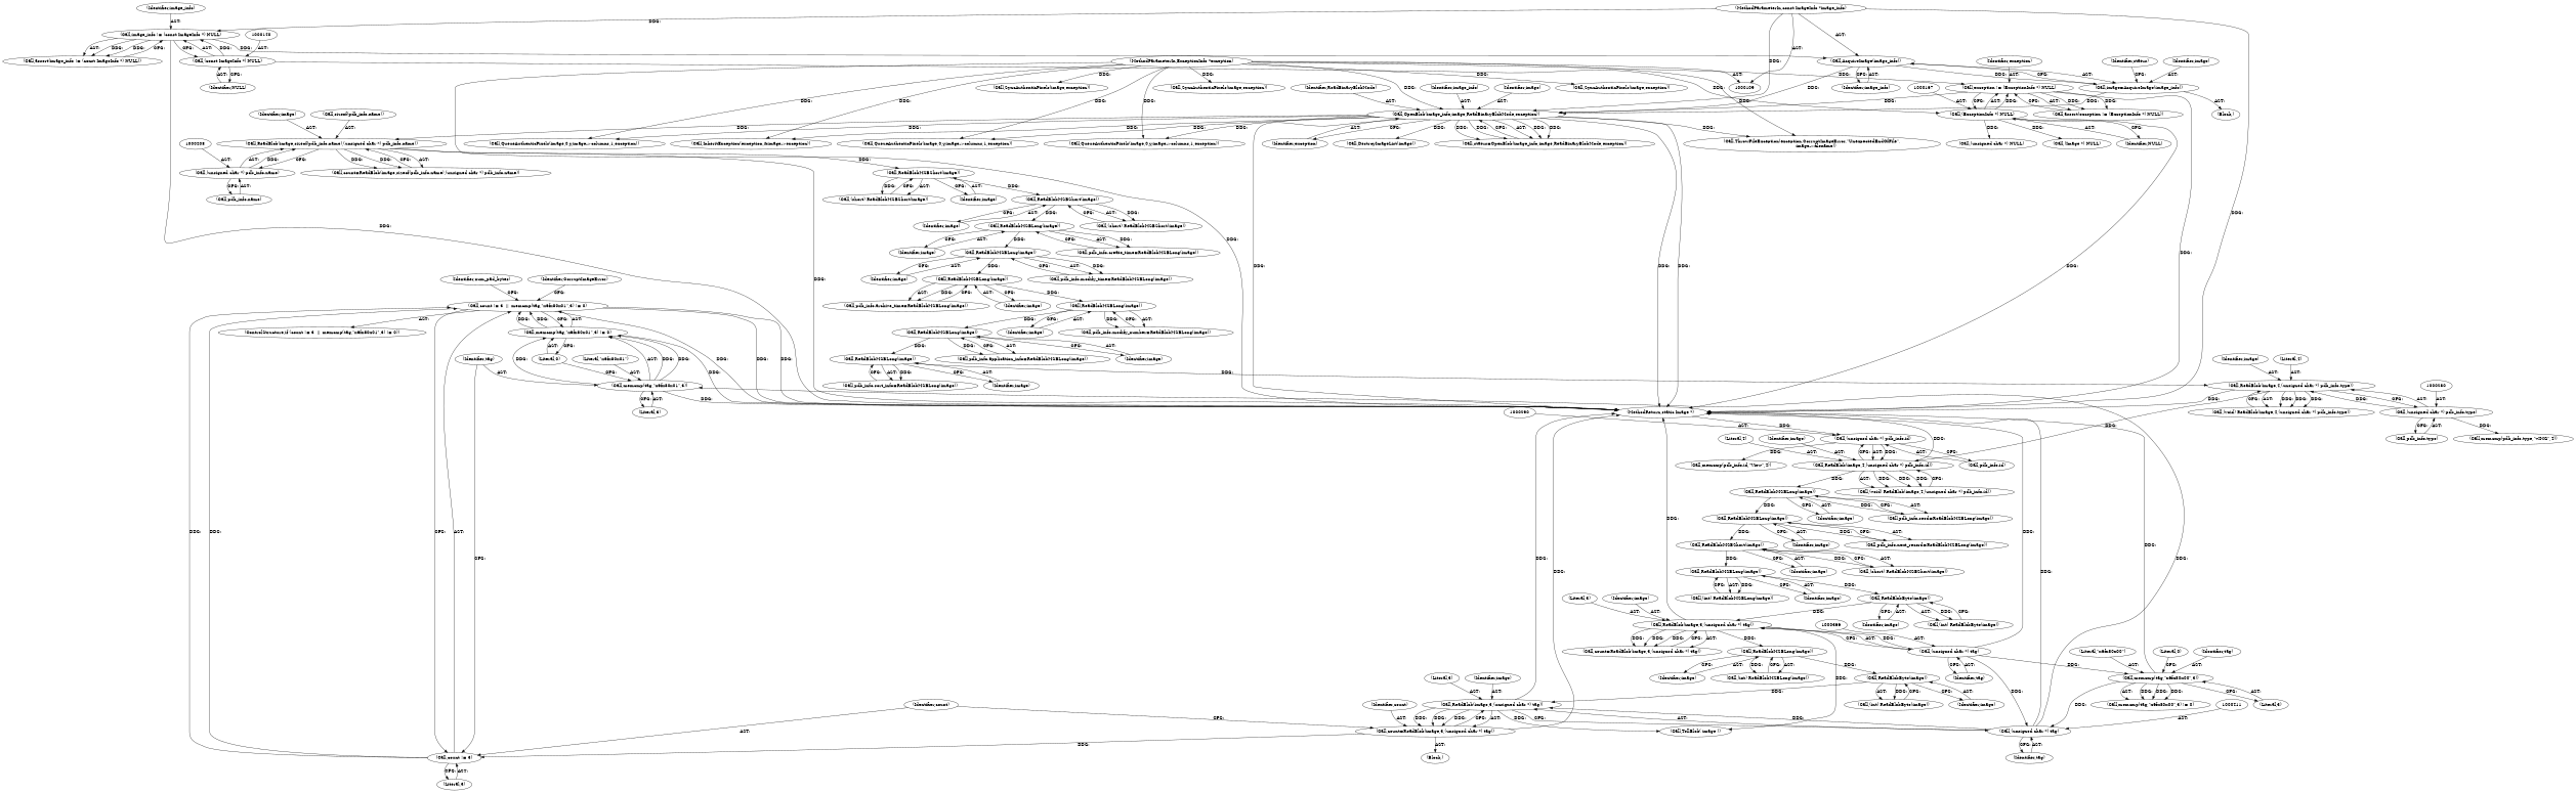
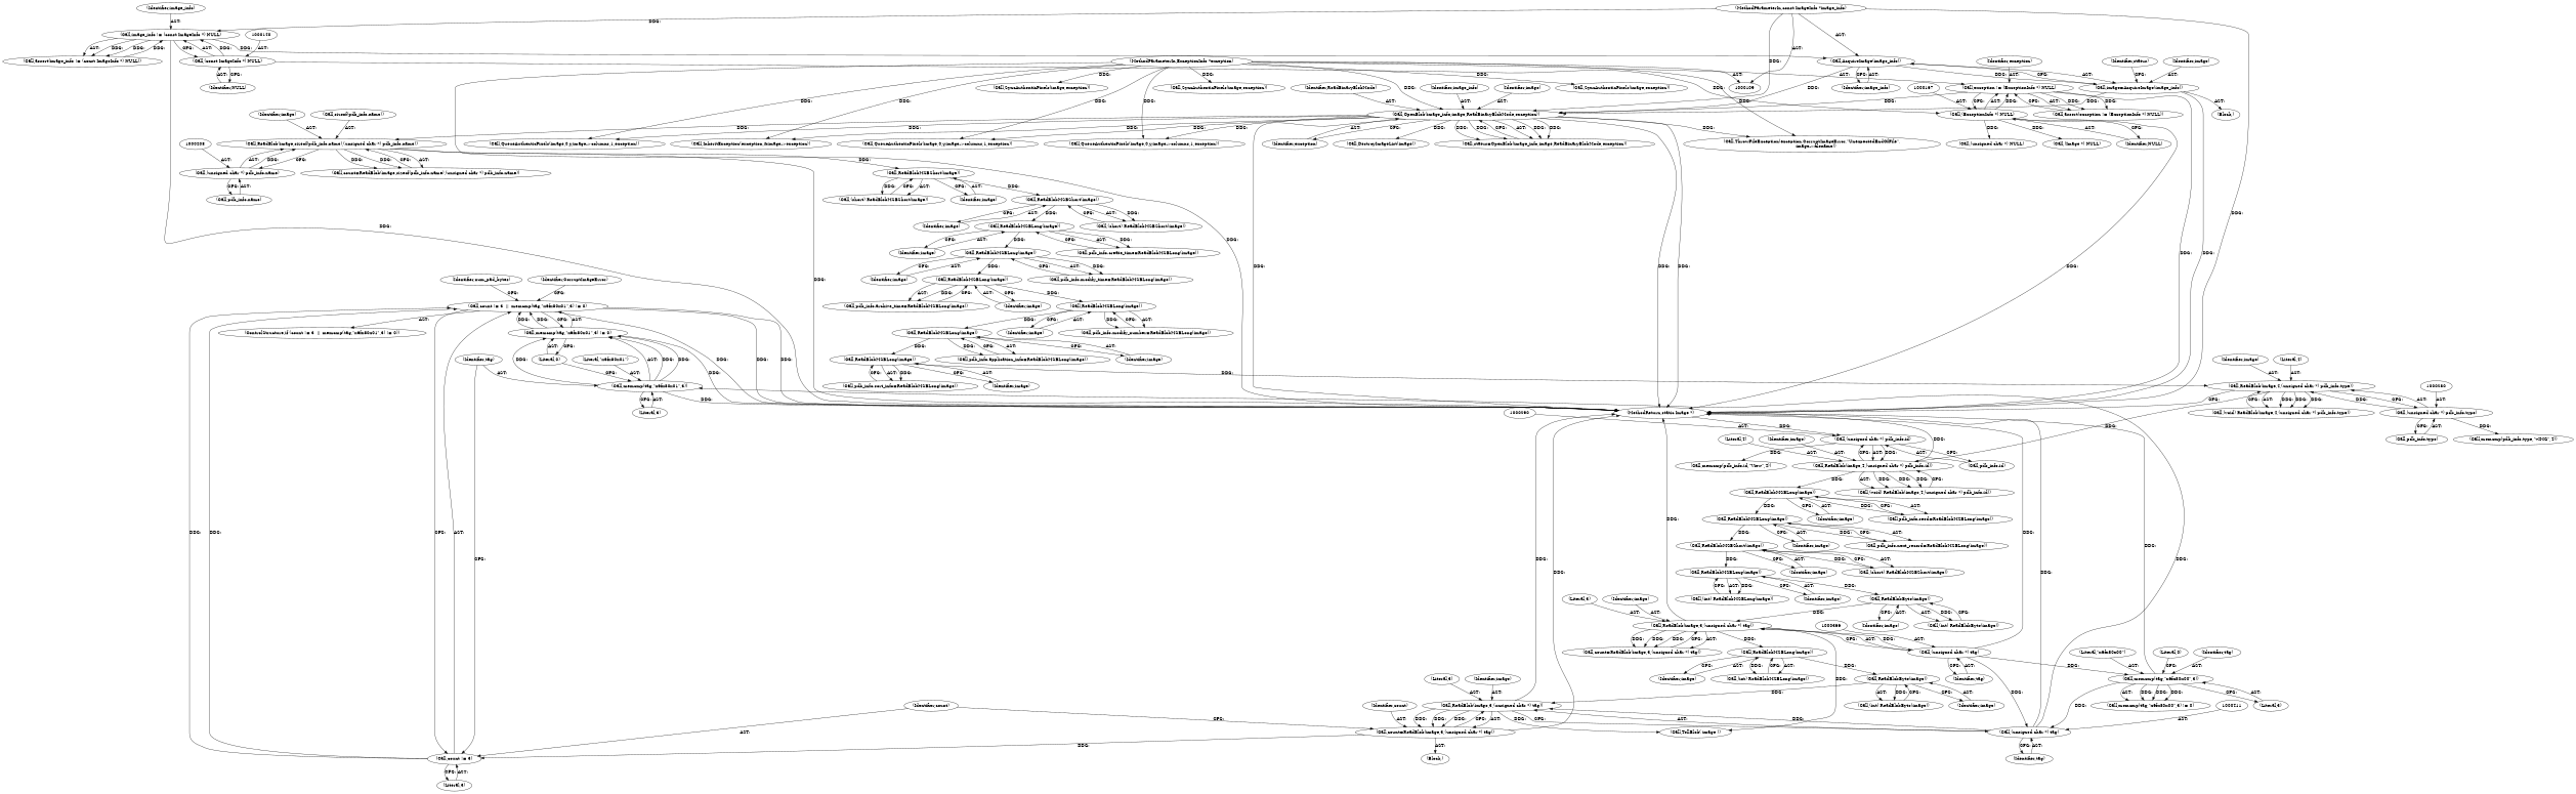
  digraph {
    n1 [label="(Call,count != 3  ||  memcmp(tag,\"\x6f\x80\x01\",3) != 0)"]
    n2 [label="(Call,count != 3)"]
    n3 [label="(Call,memcmp(tag,\"\x6f\x80\x01\",3) != 0)"]
    n4 [label="(MethodReturn,static Image *)"]
    n5 [label="(ControlStructure,if (count != 3  ||  memcmp(tag,\"\x6f\x80\x01\",3) != 0))"]
    n6 [label="(Literal,3)"]
    n7 [label="(Literal,0)"]
    n8 [label="(Call,(unsigned char *) pdb_info.id)"]
    n9 [label="(Call,count=ReadBlob(image,3,(unsigned char *) tag))"]
    n10 [label="(Call,ReadBlob(image,3,(unsigned char *) tag))"]
    n11 [label="(Block,)"]
    n12 [label="(Call,(unsigned char *) tag)"]
    n13 [label="(Call,TellBlob( image ))"]
    n14 [label="(Call,memcmp(tag,\"\x6f\x80\x01\",3))"]
    n15 [label="(Identifier,tag)"]
    n16 [label="(Call,ReadBlobByte(image))"]
    n17 [label="(Call,(int) ReadBlobByte(image))"]
    n18 [label="(Identifier,image)"]
    n19 [label="(Call,ReadBlobMSBLong(image))"]
    n20 [label="(Identifier,image)"]
    n21 [label="(Call,(int) ReadBlobMSBLong(image))"]
    n22 [label="(Call,ReadBlob(image,3,(unsigned char *) tag))"]
    n23 [label="(Call,(unsigned char *) tag)"]
    n24 [label="(Call,count=ReadBlob(image,3,(unsigned char *) tag))"]
    n25 [label="(Call,memcmp(tag,\"\x6f\x80\x00\",3))"]
    n26 [label="(Identifier,tag)"]
    n27 [label="(Call,ReadBlobByte(image))"]
    n28 [label="(Identifier,image)"]
    n29 [label="(Call,(int) ReadBlobByte(image))"]
    n30 [label="(Call,ReadBlobMSBLong(image))"]
    n31 [label="(Identifier,image)"]
    n32 [label="(Call,(int) ReadBlobMSBLong(image))"]
    n33 [label="(Call,ReadBlobMSBShort(image))"]
    n34 [label="(Call,(short) ReadBlobMSBShort(image))"]
    n35 [label="(Identifier,image)"]
    n36 [label="(Call,ReadBlobMSBLong(image))"]
    n37 [label="(Call,pdb_info.next_record=ReadBlobMSBLong(image))"]
    n38 [label="(Identifier,image)"]
    n39 [label="(Call,ReadBlobMSBLong(image))"]
    n40 [label="(Call,pdb_info.seed=ReadBlobMSBLong(image))"]
    n41 [label="(Identifier,image)"]
    n42 [label="(Call,ReadBlob(image,4,(unsigned char *) pdb_info.id))"]
    n43 [label="(Call,(void) ReadBlob(image,4,(unsigned char *) pdb_info.id))"]
    n44 [label="(Call,memcmp(pdb_info.id,\"View\",4))"]
    n45 [label="(Call,pdb_info.id)"]
    n46 [label="(Call,ReadBlob(image,4,(unsigned char *) pdb_info.type))"]
    n47 [label="(Call,(unsigned char *) pdb_info.type)"]
    n48 [label="(Call,(void) ReadBlob(image,4,(unsigned char *) pdb_info.type))"]
    n49 [label="(Call,memcmp(pdb_info.type,\"vIMG\",4))"]
    n50 [label="(Call,pdb_info.type)"]
    n51 [label="(Call,ReadBlobMSBLong(image))"]
    n52 [label="(Call,pdb_info.sort_info=ReadBlobMSBLong(image))"]
    n53 [label="(Identifier,image)"]
    n54 [label="(Call,ReadBlobMSBLong(image))"]
    n55 [label="(Call,pdb_info.application_info=ReadBlobMSBLong(image))"]
    n56 [label="(Identifier,image)"]
    n57 [label="(Call,ReadBlobMSBLong(image))"]
    n58 [label="(Identifier,image)"]
    n59 [label="(Call,pdb_info.modify_number=ReadBlobMSBLong(image))"]
    n60 [label="(Call,ReadBlobMSBLong(image))"]
    n61 [label="(Identifier,image)"]
    n62 [label="(Call,pdb_info.archive_time=ReadBlobMSBLong(image))"]
    n63 [label="(Call,ReadBlobMSBLong(image))"]
    n64 [label="(Call,pdb_info.modify_time=ReadBlobMSBLong(image))"]
    n65 [label="(Identifier,image)"]
    n66 [label="(Call,ReadBlobMSBLong(image))"]
    n67 [label="(Call,pdb_info.create_time=ReadBlobMSBLong(image))"]
    n68 [label="(Identifier,image)"]
    n69 [label="(Call,ReadBlobMSBShort(image))"]
    n70 [label="(Call,(short) ReadBlobMSBShort(image))"]
    n71 [label="(Identifier,image)"]
    n72 [label="(Call,ReadBlobMSBShort(image))"]
    n73 [label="(Call,(short) ReadBlobMSBShort(image))"]
    n74 [label="(Identifier,image)"]
    n75 [label="(Call,ReadBlob(image,sizeof(pdb_info.name),(unsigned char *) pdb_info.name))"]
    n76 [label="(Call,(unsigned char *) pdb_info.name)"]
    n77 [label="(Call,count=ReadBlob(image,sizeof(pdb_info.name),(unsigned char *) pdb_info.name))"]
    n78 [label="(Call,pdb_info.name)"]
    n79 [label="(Call,OpenBlob(image_info,image,ReadBinaryBlobMode,exception))"]
    n80 [label="(Call,ThrowFileException(exception,CorruptImageError,\"UnexpectedEndOfFile\",\n      image->filename))"]
    n81 [label="(Call,QueueAuthenticPixels(image,0,y,image->columns,1,exception))"]
    n82 [label="(Call,QueueAuthenticPixels(image,0,y,image->columns,1,exception))"]
    n83 [label="(Call,InheritException(exception,&image->exception))"]
    n84 [label="(Identifier,exception)"]
    n85 [label="(Call,DestroyImageList(image))"]
    n86 [label="(Call,status=OpenBlob(image_info,image,ReadBinaryBlobMode,exception))"]
    n87 [label="(Call,QueueAuthenticPixels(image,0,y,image->columns,1,exception))"]
    n88 [label="(Call,AcquireImage(image_info))"]
    n89 [label="(Call,image=AcquireImage(image_info))"]
    n90 [label="(Identifier,image_info)"]
    n91 [label="(Block,)"]
    n92 [label="(Call,image_info != (const ImageInfo *) NULL)"]
    n93 [label="(Call,(const ImageInfo *) NULL)"]
    n94 [label="(Call,assert(image_info != (const ImageInfo *) NULL))"]
    n95 [label="(Call,(ExceptionInfo *) NULL)"]
    n96 [label="(Identifier,NULL)"]
    n97 [label="(MethodParameterIn,const ImageInfo *image_info)"]
    1000109
    n99 [label="(Call,exception != (ExceptionInfo *) NULL)"]
    n100 [label="(Call,(unsigned char *) NULL)"]
    n101 [label="(Call,(Image *) NULL)"]
    n102 [label="(Identifier,NULL)"]
    n103 [label="(Call,assert(exception != (ExceptionInfo *) NULL))"]
    n104 [label="(MethodParameterIn,ExceptionInfo *exception)"]
    n105 [label="(Call,SyncAuthenticPixels(image,exception))"]
    n106 [label="(Call,SyncAuthenticPixels(image,exception))"]
    n107 [label="(Call,SyncAuthenticPixels(image,exception))"]
    n108 [label="(Call,memcmp(tag,\"\x6f\x80\x00\",3) != 0)"]
    n109 [label="(Literal,3)"]
    n110 [label="(Literal,3)"]
    n111 [label="(Identifier,count)"]
    n112 [label="(Identifier,tag)"]
    n113 [label="(Identifier,image_info)"]
    n114 [label="(Literal,\"\x6f\x80\x01\")"]
    n115 [label="(Identifier,image)"]
    n116 [label="(Identifier,image)"]
    n117 [label="(Identifier,ReadBinaryBlobMode)"]
    n118 [label="(Identifier,num_pad_bytes)"]
    n119 [label="(Identifier,CorruptImageError)"]
    n120 [label="(Identifier,tag)"]
    n121 [label="(Call,sizeof(pdb_info.name))"]
    n122 [label="(Literal,4)"]
    n123 [label="(Identifier,status)"]
    n124 [label="(Identifier,image)"]
    n125 [label="(Literal,\"\x6f\x80\x00\")"]
    n126 [label="(Identifier,image)"]
    n127 [label="(Literal,3)"]
    n128 [label="(Literal,4)"]
    n129 [label="(Identifier,image_info)"]
    n130 [label="(Identifier,count)"]
    n131 [label="(Identifier,image)"]
    n132 [label="(Identifier,image)"]
    n133 [label="(Identifier,image)"]
    n134 [label="(Literal,0)"]
    n135 [label="(Literal,3)"]
    n136 [label="(Identifier,exception)"]
    1000140
    1000167
    1000208
    1000280
    1000290
    1000366
    1000411
    n1 -> n2 [label="CFG: "]
    n1 -> n3 [label="CFG: "]
    n1 -> n4 [label="DDG: "]
    n1 -> n4 [label="DDG: "]
    n1 -> n4 [label="DDG: "]
    n1 -> n5 [label="AST: "]
    n2 -> n1 [label="AST: "]
    n2 -> n1 [label="DDG: "]
    n2 -> n1 [label="DDG: "]
    n2 -> n6 [label="CFG: "]
    n3 -> n1 [label="AST: "]
    n3 -> n1 [label="DDG: "]
    n3 -> n1 [label="DDG: "]
    n3 -> n4 [label="DDG: "]
    n3 -> n7 [label="CFG: "]
    n4 -> n8 [label="DDG: "]
    n6 -> n2 [label="AST: "]
    n7 -> n3 [label="AST: "]
    n7 -> n14 [label="CFG: "]
    n8 -> n42 [label="AST: "]
    n8 -> n42 [label="DDG: "]
    n8 -> n44 [label="DDG: "]
    n8 -> n45 [label="CFG: "]
    n9 -> n2 [label="DDG: "]
    n9 -> n4 [label="DDG: "]
    n9 -> n10 [label="CFG: "]
    n9 -> n11 [label="AST: "]
    n10 -> n4 [label="DDG: "]
    n10 -> n9 [label="AST: "]
    n10 -> n9 [label="DDG: "]
    n10 -> n9 [label="DDG: "]
    n10 -> n9 [label="DDG: "]
    n10 -> n12 [label="CFG: "]
    n10 -> n13 [label="DDG: "]
    n12 -> n4 [label="DDG: "]
    n12 -> n10 [label="AST: "]
    n12 -> n10 [label="DDG: "]
    n12 -> n14 [label="DDG: "]
    n12 -> n15 [label="CFG: "]
    n14 -> n3 [label="AST: "]
    n14 -> n3 [label="DDG: "]
    n14 -> n3 [label="DDG: "]
    n14 -> n3 [label="DDG: "]
    n14 -> n4 [label="DDG: "]
    n14 -> n110 [label="CFG: "]
    n15 -> n12 [label="AST: "]
    n16 -> n10 [label="DDG: "]
    n16 -> n17 [label="AST: "]
    n16 -> n17 [label="DDG: "]
    n16 -> n18 [label="CFG: "]
    n17 -> n16 [label="CFG: "]
    n18 -> n16 [label="AST: "]
    n19 -> n16 [label="DDG: "]
    n19 -> n20 [label="CFG: "]
    n19 -> n21 [label="AST: "]
    n19 -> n21 [label="DDG: "]
    n20 -> n19 [label="AST: "]
    n21 -> n19 [label="CFG: "]
    n22 -> n4 [label="DDG: "]
    n22 -> n13 [label="DDG: "]
    n22 -> n19 [label="DDG: "]
    n22 -> n23 [label="CFG: "]
    n22 -> n24 [label="AST: "]
    n22 -> n24 [label="DDG: "]
    n22 -> n24 [label="DDG: "]
    n22 -> n24 [label="DDG: "]
    n23 -> n4 [label="DDG: "]
    n23 -> n12 [label="DDG: "]
    n23 -> n22 [label="AST: "]
    n23 -> n22 [label="DDG: "]
    n23 -> n25 [label="DDG: "]
    n23 -> n26 [label="CFG: "]
    n24 -> n22 [label="CFG: "]
    n25 -> n4 [label="DDG: "]
    n25 -> n12 [label="DDG: "]
    n25 -> n108 [label="AST: "]
    n25 -> n108 [label="DDG: "]
    n25 -> n108 [label="DDG: "]
    n25 -> n108 [label="DDG: "]
    n25 -> n109 [label="CFG: "]
    n26 -> n23 [label="AST: "]
    n27 -> n22 [label="DDG: "]
    n27 -> n28 [label="CFG: "]
    n27 -> n29 [label="AST: "]
    n27 -> n29 [label="DDG: "]
    n28 -> n27 [label="AST: "]
    n29 -> n27 [label="CFG: "]
    n30 -> n27 [label="DDG: "]
    n30 -> n31 [label="CFG: "]
    n30 -> n32 [label="AST: "]
    n30 -> n32 [label="DDG: "]
    n31 -> n30 [label="AST: "]
    n32 -> n30 [label="CFG: "]
    n33 -> n30 [label="DDG: "]
    n33 -> n34 [label="AST: "]
    n33 -> n34 [label="DDG: "]
    n33 -> n35 [label="CFG: "]
    n34 -> n33 [label="CFG: "]
    n35 -> n33 [label="AST: "]
    n36 -> n33 [label="DDG: "]
    n36 -> n37 [label="AST: "]
    n36 -> n37 [label="DDG: "]
    n36 -> n38 [label="CFG: "]
    n37 -> n36 [label="CFG: "]
    n38 -> n36 [label="AST: "]
    n39 -> n36 [label="DDG: "]
    n39 -> n40 [label="AST: "]
    n39 -> n40 [label="DDG: "]
    n39 -> n41 [label="CFG: "]
    n40 -> n39 [label="CFG: "]
    n41 -> n39 [label="AST: "]
    n42 -> n4 [label="DDG: "]
    n42 -> n8 [label="CFG: "]
    n42 -> n39 [label="DDG: "]
    n42 -> n43 [label="AST: "]
    n42 -> n43 [label="DDG: "]
    n42 -> n43 [label="DDG: "]
    n42 -> n43 [label="DDG: "]
    n43 -> n42 [label="CFG: "]
    n45 -> n8 [label="AST: "]
-   n46 -> n4 [label="DDG: "]
+   n46 -> n4 [label="CFG: "]
    n46 -> n42 [label="DDG: "]
    n46 -> n47 [label="CFG: "]
    n46 -> n48 [label="AST: "]
    n46 -> n48 [label="DDG: "]
    n46 -> n48 [label="DDG: "]
    n46 -> n48 [label="DDG: "]
    n47 -> n46 [label="AST: "]
    n47 -> n46 [label="DDG: "]
    n47 -> n49 [label="DDG: "]
    n47 -> n50 [label="CFG: "]
    n48 -> n46 [label="CFG: "]
    n50 -> n47 [label="AST: "]
    n51 -> n46 [label="DDG: "]
    n51 -> n52 [label="AST: "]
    n51 -> n52 [label="DDG: "]
    n51 -> n53 [label="CFG: "]
    n52 -> n51 [label="CFG: "]
    n53 -> n51 [label="AST: "]
    n54 -> n51 [label="DDG: "]
    n54 -> n55 [label="AST: "]
    n54 -> n55 [label="DDG: "]
    n54 -> n56 [label="CFG: "]
    n55 -> n54 [label="CFG: "]
    n56 -> n54 [label="AST: "]
    n57 -> n54 [label="DDG: "]
    n57 -> n58 [label="CFG: "]
    n57 -> n59 [label="AST: "]
    n57 -> n59 [label="DDG: "]
    n58 -> n57 [label="AST: "]
    n59 -> n57 [label="CFG: "]
    n60 -> n57 [label="DDG: "]
    n60 -> n61 [label="CFG: "]
    n60 -> n62 [label="AST: "]
    n60 -> n62 [label="DDG: "]
    n61 -> n60 [label="AST: "]
    n62 -> n60 [label="CFG: "]
    n63 -> n60 [label="DDG: "]
    n63 -> n64 [label="AST: "]
    n63 -> n64 [label="DDG: "]
    n63 -> n65 [label="CFG: "]
    n64 -> n63 [label="CFG: "]
    n65 -> n63 [label="AST: "]
    n66 -> n63 [label="DDG: "]
    n66 -> n67 [label="AST: "]
    n66 -> n67 [label="DDG: "]
    n66 -> n68 [label="CFG: "]
    n67 -> n66 [label="CFG: "]
    n68 -> n66 [label="AST: "]
    n69 -> n66 [label="DDG: "]
    n69 -> n70 [label="AST: "]
    n69 -> n70 [label="DDG: "]
    n69 -> n71 [label="CFG: "]
    n70 -> n69 [label="CFG: "]
    n71 -> n69 [label="AST: "]
    n72 -> n69 [label="DDG: "]
    n72 -> n73 [label="AST: "]
    n72 -> n73 [label="DDG: "]
    n72 -> n74 [label="CFG: "]
    n73 -> n72 [label="CFG: "]
    n74 -> n72 [label="AST: "]
    n75 -> n4 [label="DDG: "]
    n75 -> n72 [label="DDG: "]
    n75 -> n76 [label="CFG: "]
    n75 -> n77 [label="AST: "]
    n75 -> n77 [label="DDG: "]
    n75 -> n77 [label="DDG: "]
    n76 -> n75 [label="AST: "]
    n76 -> n75 [label="DDG: "]
    n76 -> n78 [label="CFG: "]
    n77 -> n75 [label="CFG: "]
    n78 -> n76 [label="AST: "]
    n79 -> n4 [label="DDG: "]
    n79 -> n4 [label="DDG: "]
    n79 -> n4 [label="DDG: "]
    n79 -> n75 [label="DDG: "]
    n79 -> n80 [label="DDG: "]
    n79 -> n81 [label="DDG: "]
    n79 -> n82 [label="DDG: "]
    n79 -> n83 [label="DDG: "]
    n79 -> n84 [label="CFG: "]
    n79 -> n85 [label="DDG: "]
    n79 -> n86 [label="AST: "]
    n79 -> n86 [label="DDG: "]
    n79 -> n86 [label="DDG: "]
    n79 -> n86 [label="DDG: "]
    n79 -> n86 [label="DDG: "]
    n79 -> n87 [label="DDG: "]
    n84 -> n79 [label="AST: "]
    n86 -> n79 [label="CFG: "]
    n88 -> n79 [label="DDG: "]
    n88 -> n89 [label="AST: "]
    n88 -> n89 [label="DDG: "]
    n88 -> n90 [label="CFG: "]
+   n89 -> n4 [label="DDG: "]
    n89 -> n79 [label="DDG: "]
    n89 -> n88 [label="CFG: "]
    n89 -> n91 [label="AST: "]
    n90 -> n88 [label="AST: "]
    n92 -> n4 [label="DDG: "]
    n92 -> n88 [label="DDG: "]
    n92 -> n93 [label="CFG: "]
    n92 -> n94 [label="AST: "]
    n92 -> n94 [label="DDG: "]
    n92 -> n94 [label="DDG: "]
    n93 -> n92 [label="AST: "]
    n93 -> n92 [label="DDG: "]
    n93 -> n95 [label="DDG: "]
    n93 -> n96 [label="CFG: "]
-   n94 -> n92 [label="CFG: "]
+   n94 -> n92 [label="DDG: "]
    n95 -> n4 [label="DDG: "]
    n95 -> n99 [label="AST: "]
    n95 -> n99 [label="DDG: "]
    n95 -> n100 [label="DDG: "]
    n95 -> n101 [label="DDG: "]
    n95 -> n102 [label="CFG: "]
    n96 -> n93 [label="AST: "]
    n97 -> n4 [label="DDG: "]
    n97 -> n79 [label="DDG: "]
    n97 -> n88 [label="AST: "]
    n97 -> n92 [label="DDG: "]
    n97 -> 1000109 [label="AST: "]
    n99 -> n4 [label="DDG: "]
    n99 -> n79 [label="DDG: "]
    n99 -> n95 [label="CFG: "]
    n99 -> n103 [label="AST: "]
    n99 -> n103 [label="DDG: "]
    n99 -> n103 [label="DDG: "]
    n102 -> n95 [label="AST: "]
    n103 -> n99 [label="CFG: "]
    n104 -> n4 [label="DDG: "]
    n104 -> n79 [label="DDG: "]
    n104 -> n80 [label="DDG: "]
    n104 -> n81 [label="DDG: "]
    n104 -> n82 [label="DDG: "]
    n104 -> n83 [label="DDG: "]
    n104 -> n87 [label="DDG: "]
    n104 -> 1000109 [label="AST: "]
-   n104 -> n99 [label="DDG: "]
+   n104 -> n99 [label="AST: "]
    n104 -> n105 [label="DDG: "]
    n104 -> n106 [label="DDG: "]
    n104 -> n107 [label="DDG: "]
    n109 -> n25 [label="AST: "]
    n110 -> n14 [label="AST: "]
    n111 -> n2 [label="AST: "]
    n111 -> n9 [label="CFG: "]
    n112 -> n2 [label="CFG: "]
    n112 -> n14 [label="AST: "]
    n113 -> n79 [label="AST: "]
    n114 -> n14 [label="AST: "]
    n115 -> n46 [label="AST: "]
    n116 -> n79 [label="AST: "]
    n117 -> n79 [label="AST: "]
    n118 -> n1 [label="CFG: "]
    n119 -> n1 [label="CFG: "]
    n120 -> n25 [label="AST: "]
    n121 -> n75 [label="AST: "]
    n122 -> n42 [label="AST: "]
    n123 -> n89 [label="CFG: "]
    n124 -> n42 [label="AST: "]
    n125 -> n25 [label="AST: "]
    n126 -> n10 [label="AST: "]
    n127 -> n22 [label="AST: "]
    n128 -> n46 [label="AST: "]
    n129 -> n92 [label="AST: "]
    n130 -> n9 [label="AST: "]
    n131 -> n75 [label="AST: "]
    n132 -> n89 [label="AST: "]
    n133 -> n22 [label="AST: "]
    n134 -> n25 [label="CFG: "]
    n135 -> n10 [label="AST: "]
    n136 -> n99 [label="AST: "]
    1000140 -> n93 [label="AST: "]
    1000167 -> n95 [label="AST: "]
    1000208 -> n76 [label="AST: "]
    1000280 -> n47 [label="AST: "]
    1000290 -> n8 [label="AST: "]
    1000366 -> n23 [label="AST: "]
    1000411 -> n12 [label="AST: "]
  }
